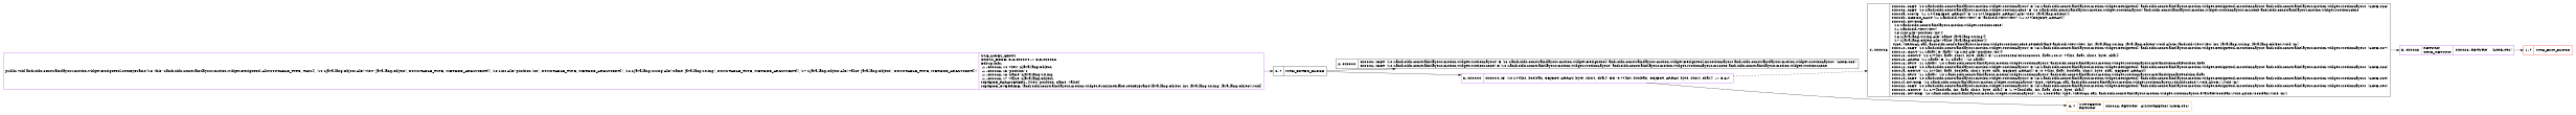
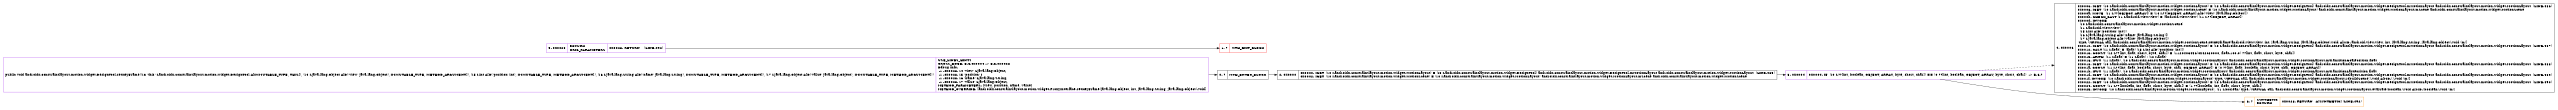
  digraph {
    rankdir=LR
    node [color=black shape=record]
    n1 [label="{0\:\ ?|MTH_ENTER_BLOCK\l}"]
    n2 [label="{2\:\ 0x0000|0x0000: IGET  (r0 I:androidx.constraintlayout.motion.widget.MotionLayout) = (r3 I:androidx.constraintlayout.motion.widget.DesignTool) androidx.constraintlayout.motion.widget.DesignTool.mMotionLayout androidx.constraintlayout.motion.widget.MotionLayout  (LINE:485)\l0x0002: IGET  (r0 I:androidx.constraintlayout.motion.widget.MotionScene) = (r0 I:androidx.constraintlayout.motion.widget.MotionLayout) androidx.constraintlayout.motion.widget.MotionLayout.mScene androidx.constraintlayout.motion.widget.MotionScene \l}"]
    n3 [color=purple label="{3\:\ 0x0004|0x0004: IF  (r0 I:??[int, boolean, OBJECT, ARRAY, byte, short, char]) == (0 ??[int, boolean, OBJECT, ARRAY, byte, short, char])  \-\> B:6:? \l}"]
    n4 [label="{4\:\ 0x0006|0x0006: IGET  (r0 I:androidx.constraintlayout.motion.widget.MotionLayout) = (r3 I:androidx.constraintlayout.motion.widget.DesignTool) androidx.constraintlayout.motion.widget.DesignTool.mMotionLayout androidx.constraintlayout.motion.widget.MotionLayout  (LINE:486)\l0x0008: IGET  (r0 I:androidx.constraintlayout.motion.widget.MotionScene) = (r0 I:androidx.constraintlayout.motion.widget.MotionLayout) androidx.constraintlayout.motion.widget.MotionLayout.mScene androidx.constraintlayout.motion.widget.MotionScene \l0x000a: MOVE  (r1 I:??[OBJECT, ARRAY]) = (r4 I:??[OBJECT, ARRAY] A[D('view' java.lang.Object)]) \l0x000b: CHECK_CAST (r1 I:android.view.View) = (android.view.View) (r1 I:??[OBJECT, ARRAY]) \l0x000d: INVOKE  \l  (r0 I:androidx.constraintlayout.motion.widget.MotionScene)\l  (r1 I:android.view.View)\l  (r5 I:int A[D('position' int)])\l  (r6 I:java.lang.String A[D('name' java.lang.String)])\l  (r7 I:java.lang.Object A[D('value' java.lang.Object)])\l type: VIRTUAL call: androidx.constraintlayout.motion.widget.MotionScene.setKeyframe(android.view.View, int, java.lang.String, java.lang.Object):void A[MD:(android.view.View, int, java.lang.String, java.lang.Object):void (m)]\l0x0010: IGET  (r0 I:androidx.constraintlayout.motion.widget.MotionLayout) = (r3 I:androidx.constraintlayout.motion.widget.DesignTool) androidx.constraintlayout.motion.widget.DesignTool.mMotionLayout androidx.constraintlayout.motion.widget.MotionLayout  (LINE:487)\l0x0012: CAST (r1 I:float) = (float) (r5 I:int A[D('position' int)]) \l0x0013: CONST  (r2 I:??[int, float, short, byte, char]) = (1120403456(0x42c80000, float:100.0) ??[int, float, short, byte, char]) \l0x0015: ARITH  (r1 I:float) = (r1 I:float) \/ (r2 I:float) \l0x0016: IPUT  (r1 I:float), (r0 I:androidx.constraintlayout.motion.widget.MotionLayout) androidx.constraintlayout.motion.widget.MotionLayout.mTransitionGoalPosition float \l0x0018: IGET  (r0 I:androidx.constraintlayout.motion.widget.MotionLayout) = (r3 I:androidx.constraintlayout.motion.widget.DesignTool) androidx.constraintlayout.motion.widget.DesignTool.mMotionLayout androidx.constraintlayout.motion.widget.MotionLayout  (LINE:488)\l0x001a: CONST  (r1 I:??[int, float, boolean, short, byte, char, OBJECT, ARRAY]) = (0 ??[int, float, boolean, short, byte, char, OBJECT, ARRAY]) \l0x001b: IPUT  (r1 I:float), (r0 I:androidx.constraintlayout.motion.widget.MotionLayout) androidx.constraintlayout.motion.widget.MotionLayout.mTransitionLastPosition float \l0x001d: IGET  (r0 I:androidx.constraintlayout.motion.widget.MotionLayout) = (r3 I:androidx.constraintlayout.motion.widget.DesignTool) androidx.constraintlayout.motion.widget.DesignTool.mMotionLayout androidx.constraintlayout.motion.widget.MotionLayout  (LINE:489)\l0x001f: INVOKE  (r0 I:androidx.constraintlayout.motion.widget.MotionLayout) type: VIRTUAL call: androidx.constraintlayout.motion.widget.MotionLayout.rebuildScene():void A[MD:():void (m)]\l0x0022: IGET  (r0 I:androidx.constraintlayout.motion.widget.MotionLayout) = (r3 I:androidx.constraintlayout.motion.widget.DesignTool) androidx.constraintlayout.motion.widget.DesignTool.mMotionLayout androidx.constraintlayout.motion.widget.MotionLayout  (LINE:490)\l0x0024: CONST  (r1 I:??[boolean, int, float, short, byte, char]) = (1 ??[boolean, int, float, short, byte, char]) \l0x0025: INVOKE  (r0 I:androidx.constraintlayout.motion.widget.MotionLayout), (r1 I:boolean) type: VIRTUAL call: androidx.constraintlayout.motion.widget.MotionLayout.evaluate(boolean):void A[MD:(boolean):void (m)]\l}"]
    n5 [color=darkorange label="{6\:\ ?|SYNTHETIC\lRETURN\l|0x0028: RETURN   A[SYNTHETIC] (LINE:492)\l}"]
-   n6 [color=purple label="{5\:\ 0x0028|RETURN\lORIG_RETURN\l|0x0028: RETURN    (LINE:492)\l}"]
+   n6 [color=purple label="{5\:\ 0x0028|RETURN\lORIG_PARAMETERS\l|0x0028: RETURN    (LINE:492)\l}"]
    n7 [color=red label="{1\:\ ?|MTH_EXIT_BLOCK\l}"]
    n8 [color=purple label="{public void androidx.constraintlayout.motion.widget.DesignTool.setKeyFrame((r3 'this' I:androidx.constraintlayout.motion.widget.DesignTool A[IMMUTABLE_TYPE, THIS]), (r4 I:java.lang.Object A[D('view' java.lang.Object), IMMUTABLE_TYPE, METHOD_ARGUMENT]), (r5 I:int A[D('position' int), IMMUTABLE_TYPE, METHOD_ARGUMENT]), (r6 I:java.lang.String A[D('name' java.lang.String), IMMUTABLE_TYPE, METHOD_ARGUMENT]), (r7 I:java.lang.Object A[D('value' java.lang.Object), IMMUTABLE_TYPE, METHOD_ARGUMENT]))  | USE_LINES_HINTS\lCROSS_EDGE: B:3:0x0004 \-\> B:5:0x0028\lDebug Info:\l  \-1 \-0x0028: r4 'view' Ljava\/lang\/Object;\l  \-1 \-0x0028: r5 'position' I\l  \-1 \-0x0028: r6 'name' Ljava\/lang\/String;\l  \-1 \-0x0028: r7 'value' Ljava\/lang\/Object;\lMETHOD_PARAMETERS: [view, position, name, value]\lMETHOD_OVERRIDE: [androidx.constraintlayout.motion.widget.ProxyInterface.setKeyFrame(java.lang.Object, int, java.lang.String, java.lang.Object):void]\l}"]
    n1 -> n2
-   n1 -> n3
+   n2 -> n3
    n3 -> n4 [style=dashed]
    n3 -> n5
-   n4 -> n6
    n6 -> n7
    n8 -> n1
  }
